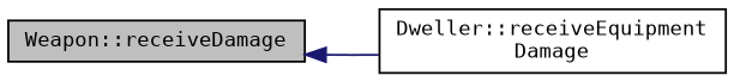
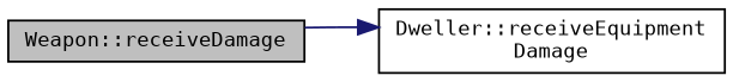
  digraph {
    rankdir=LR
    fontname="DejaVu Sans Mono"
    node [color=black fontname="DejaVu Sans Mono" fontsize=10 shape=record]
    n1 [fillcolor=grey75 fontcolor=black height=0.2 label="Weapon::receiveDamage" style=filled width=0.4]
    n2 [height=0.2 label="Dweller::receiveEquipment\lDamage" width=0.4]
-   n1 -> n2 [color=midnightblue dir=back fontname="DejaVu Sans Mono" fontsize=10 labelfontname=Helvetica labelfontsize=10 style=solid]
+   n2 -> n1 [color=midnightblue dir=back fontname="DejaVu Sans Mono" fontsize=10 labelfontname=Helvetica labelfontsize=10 style=solid]
  }
